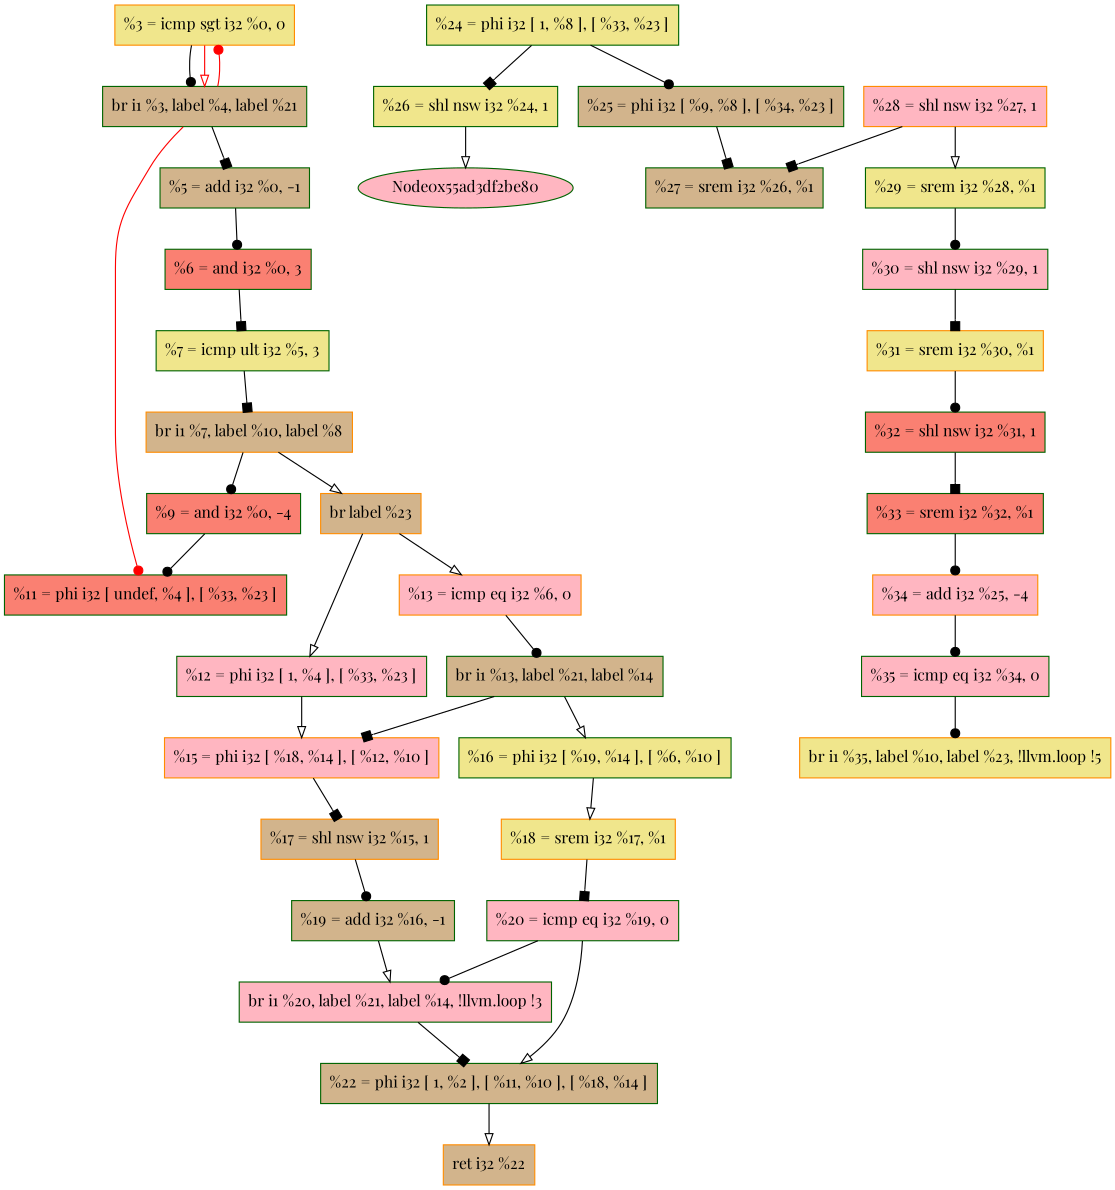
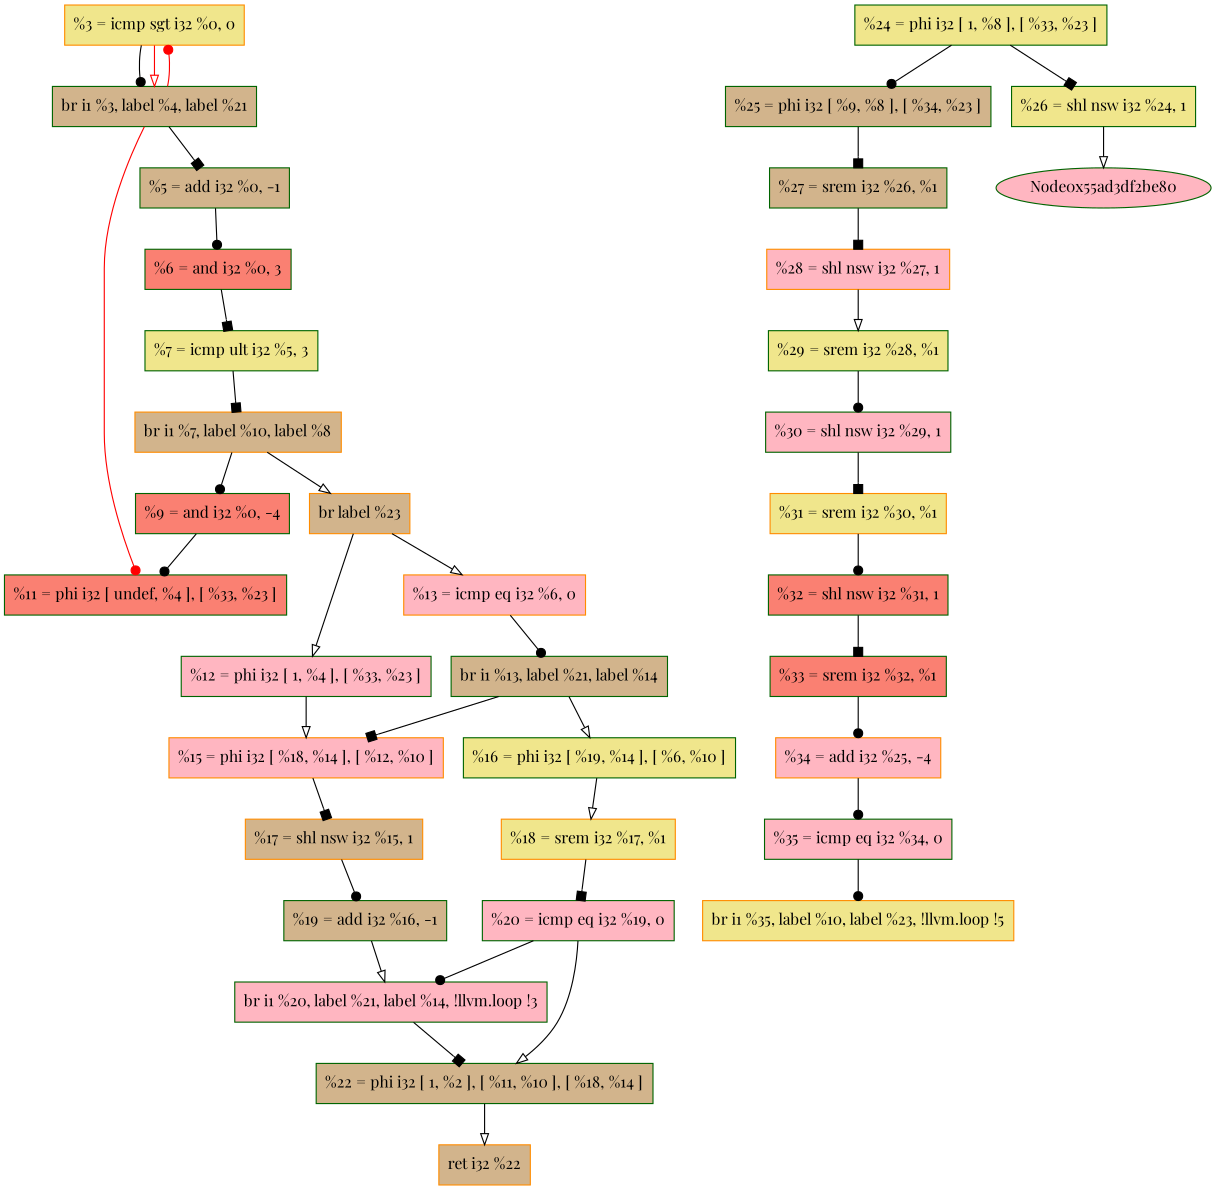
  digraph {
    fontname="Playfair Display"
    node [color=darkgreen fillcolor=tan fontname="Playfair Display" shape=record style=filled]
    edge [arrowhead=dot fontname="Playfair Display"]
    n1 [color=darkorange fillcolor=khaki label="  %3 = icmp sgt i32 %0, 0"]
    n2 [label="  br i1 %3, label %4, label %21"]
    n3 [label="  %5 = add i32 %0, -1"]
    n4 [fillcolor=salmon label="  %11 = phi i32 [ undef, %4 ], [ %33, %23 ]"]
    n5 [fillcolor=salmon label="  %6 = and i32 %0, 3"]
    n6 [fillcolor=khaki label="  %7 = icmp ult i32 %5, 3"]
    n7 [color=darkorange label="  br i1 %7, label %10, label %8"]
    n8 [fillcolor=salmon label="  %9 = and i32 %0, -4"]
    n9 [color=darkorange label="  br label %23"]
    n10 [fillcolor=lightpink label="  %12 = phi i32 [ 1, %4 ], [ %33, %23 ]"]
    n11 [color=darkorange fillcolor=lightpink label="  %13 = icmp eq i32 %6, 0"]
    n12 [color=darkorange fillcolor=lightpink label="  %15 = phi i32 [ %18, %14 ], [ %12, %10 ]"]
    n13 [label="  br i1 %13, label %21, label %14"]
    n14 [color=darkorange label="  %17 = shl nsw i32 %15, 1"]
    n15 [fillcolor=khaki label="  %16 = phi i32 [ %19, %14 ], [ %6, %10 ]"]
    n16 [color=darkorange fillcolor=khaki label="  %18 = srem i32 %17, %1"]
    n17 [label="  %19 = add i32 %16, -1"]
    n18 [fillcolor=lightpink label="  %20 = icmp eq i32 %19, 0"]
    n19 [fillcolor=lightpink label="  br i1 %20, label %21, label %14, !llvm.loop !3"]
    n20 [label="  %22 = phi i32 [ 1, %2 ], [ %11, %10 ], [ %18, %14 ]"]
    n21 [color=darkorange label="  ret i32 %22"]
    n22 [fillcolor=khaki label="  %24 = phi i32 [ 1, %8 ], [ %33, %23 ]"]
    n23 [label="  %25 = phi i32 [ %9, %8 ], [ %34, %23 ]"]
    n24 [fillcolor=khaki label="  %26 = shl nsw i32 %24, 1"]
    n25 [label="  %27 = srem i32 %26, %1"]
    Node0x55ad3df2be80 [fillcolor=lightpink shape=""]
    n27 [color=darkorange fillcolor=lightpink label="  %28 = shl nsw i32 %27, 1"]
    n28 [fillcolor=khaki label="  %29 = srem i32 %28, %1"]
    n29 [fillcolor=lightpink label="  %30 = shl nsw i32 %29, 1"]
    n30 [color=darkorange fillcolor=khaki label="  %31 = srem i32 %30, %1"]
    n31 [fillcolor=salmon label="  %32 = shl nsw i32 %31, 1"]
    n32 [fillcolor=salmon label="  %33 = srem i32 %32, %1"]
    n33 [color=darkorange fillcolor=lightpink label="  %34 = add i32 %25, -4"]
    n34 [fillcolor=lightpink label="  %35 = icmp eq i32 %34, 0"]
    n35 [color=darkorange fillcolor=khaki label="  br i1 %35, label %10, label %23, !llvm.loop !5"]
    n1 -> n2
    n1 -> n2 [arrowhead=onormal color=red]
    n2 -> n1 [color=red]
    n2 -> n3 [arrowhead=box]
    n2 -> n4 [color=red]
    n3 -> n5
    n5 -> n6 [arrowhead=box]
    n6 -> n7 [arrowhead=box]
    n7 -> n8
    n7 -> n9 [arrowhead=onormal]
    n8 -> n4
    n9 -> n10 [arrowhead=onormal]
    n9 -> n11 [arrowhead=onormal]
    n10 -> n12 [arrowhead=onormal]
    n11 -> n13
    n12 -> n14 [arrowhead=box]
    n13 -> n12 [arrowhead=box]
    n13 -> n15 [arrowhead=onormal]
    n14 -> n17
    n15 -> n16 [arrowhead=onormal]
    n16 -> n18 [arrowhead=box]
    n17 -> n19 [arrowhead=onormal]
    n18 -> n19
    n18 -> n20 [arrowhead=onormal]
    n19 -> n20 [arrowhead=box]
    n20 -> n21 [arrowhead=onormal]
    n22 -> n23
    n22 -> n24 [arrowhead=box]
    n23 -> n25 [arrowhead=box]
    n24 -> Node0x55ad3df2be80 [arrowhead=onormal]
-   n27 -> n25 [arrowhead=box]
+   n25 -> n27 [arrowhead=box]
    n27 -> n28 [arrowhead=onormal]
    n28 -> n29
    n29 -> n30 [arrowhead=box]
    n30 -> n31
    n31 -> n32 [arrowhead=box]
    n32 -> n33
    n33 -> n34
    n34 -> n35
  }
